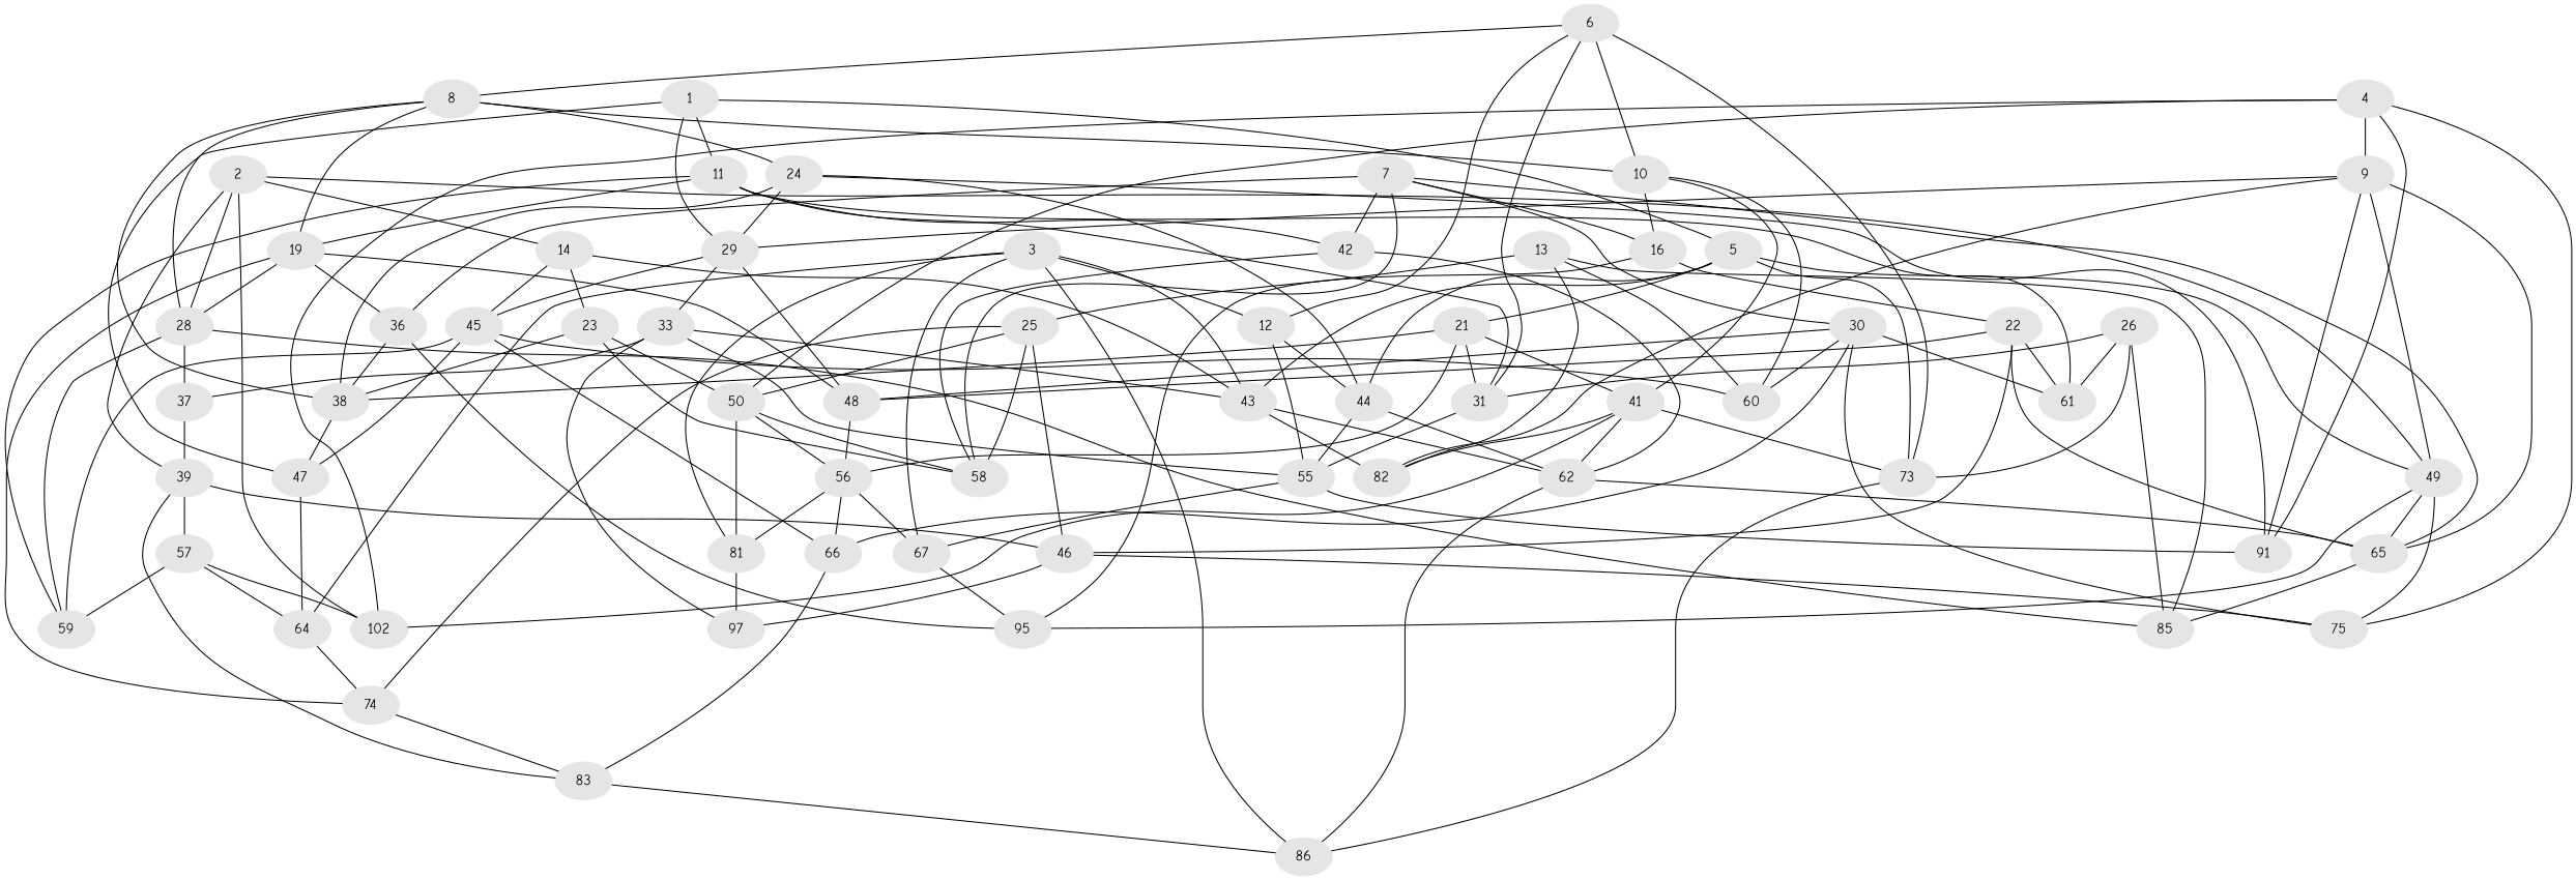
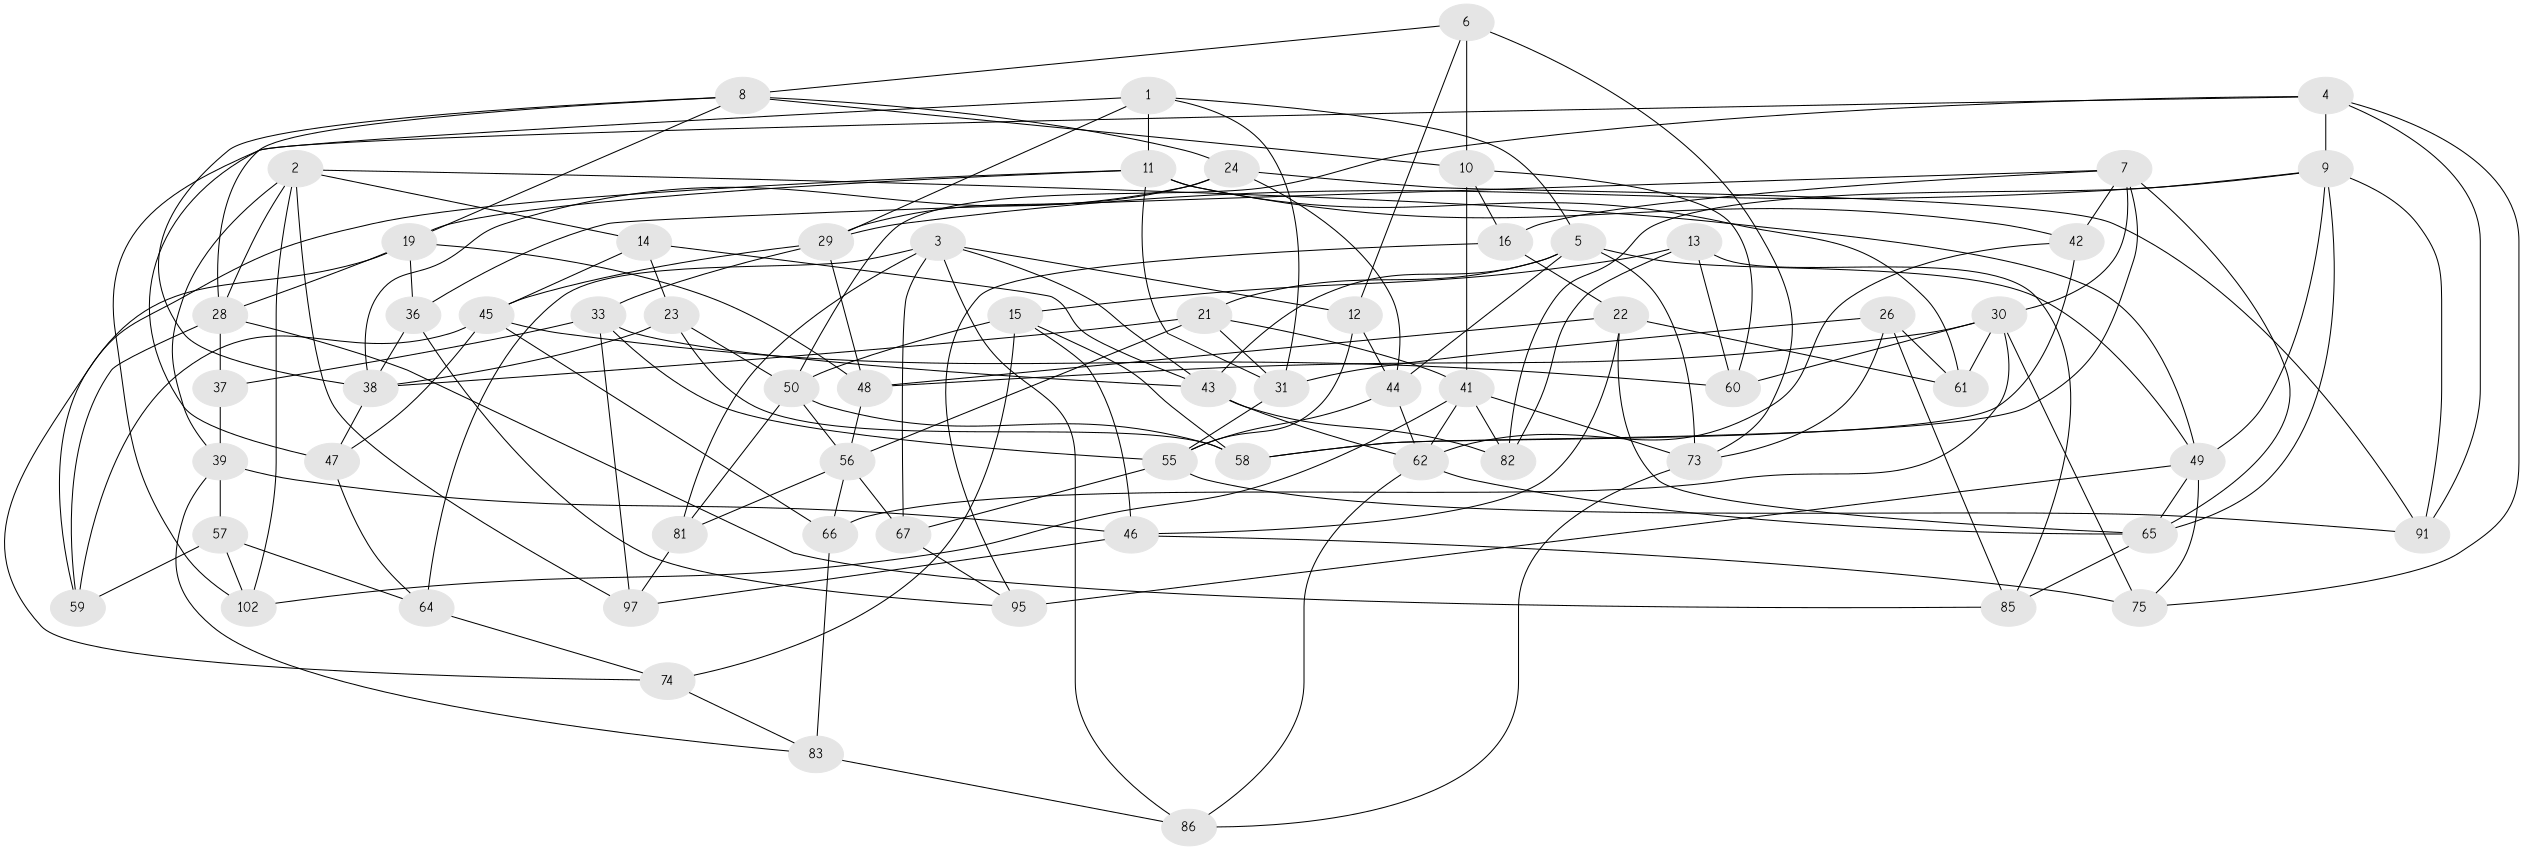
  graph {
    fontname="Comic Neue"
    node [color=gray90 fontname="Comic Neue" style=filled]
    edge [fontname="Comic Neue"]
    5 [super="+53"]
    49 [super="+72"]
    43 [super="+51"]
    73 [super="+84"]
    21 [super="+25"]
    44 [super="+54"]
    1
    11 [super="+20"]
    29 [super="+90"]
    47
    31 [super="+35"]
    42
    19 [super="+80"]
    59
    61
    45 [super="+101"]
    48 [super="+70"]
    33 [super="+69"]
    64
    2 [super="+17"]
    14
    28 [super="+40"]
    39 [super="+94"]
    97 [super="+98"]
    102
    23
    85
    37
    46 [super="+68"]
    57
    83
    75
    65 [super="+87"]
    95
    3 [super="+27"]
    12
    67
    81
    86
    55 [super="+76"]
    82
    62 [super="+77"]
    74
    4 [super="+96"]
    9 [super="+93"]
    50 [super="+89"]
    91
    58 [super="+100"]
    56 [super="+99"]
    38 [super="+79"]
    41 [super="+63"]
    6 [super="+34"]
    8 [super="+92"]
    10 [super="+18"]
    24 [super="+88"]
    16
    60
    7 [super="+32"]
    30 [super="+78"]
    36
    22 [super="+71"]
    66
-   15 [super="+52" label=25]
+   15 [super="+52"]
    13
    26
    5 -- 49
    5 -- 43
    5 -- 73
    5 -- 21
    5 -- 44
    49 -- 75
    49 -- 65
    49 -- 95
    43 -- 82
    43 -- 62
    73 -- 86
    21 -- 31 [weight=2]
    21 -- 56
    21 -- 38
    21 -- 41
    44 -- 55
    44 -- 62
    1 -- 5
    1 -- 11
    1 -- 29
    1 -- 47
    11 -- 31
    11 -- 42
    11 -- 19
    11 -- 59
    11 -- 61
    29 -- 45
    29 -- 48
    29 -- 33
    47 -- 64
    31 -- 55
    42 -- 62
    42 -- 58
    19 -- 48
    19 -- 28
    19 -- 74
    19 -- 36
    45 -- 47
    45 -- 59
    45 -- 60
    45 -- 66
    48 -- 56
    33 -- 43
    33 -- 97 [weight=2]
    33 -- 37
    33 -- 55
    64 -- 74
    2 -- 49
    2 -- 14
    2 -- 28
    2 -- 39
+   2 -- 97
    2 -- 102
    14 -- 43
    14 -- 45
    14 -- 23
    28 -- 59
    28 -- 85
    28 -- 37
    39 -- 46
    39 -- 57
    39 -- 83
    23 -- 50
    23 -- 58
    23 -- 38
    37 -- 39 [weight=2]
    46 -- 97 [weight=2]
    46 -- 75
    57 -- 59
    57 -- 64
    57 -- 102
    83 -- 86
    65 -- 85
    3 -- 43
    3 -- 64
    3 -- 12
    3 -- 67
    3 -- 81
    3 -- 86
    12 -- 44
    12 -- 55
    67 -- 95
    81 -- 97
    55 -- 67
    55 -- 91
    62 -- 65
    62 -- 86
    74 -- 83
    4 -- 102
    4 -- 75
    4 -- 9
    4 -- 50
    4 -- 91
    9 -- 49
    9 -- 29
    9 -- 65
    9 -- 82
    9 -- 91
    50 -- 81
    50 -- 58
    50 -- 56
    56 -- 67
    56 -- 81
    56 -- 66
    38 -- 47
    41 -- 73
    41 -- 102
    41 -- 82
    41 -- 62
    6 -- 73
-   6 -- 31
+   1 -- 31
    6 -- 12
    6 -- 8
    6 -- 10 [weight=2]
    8 -- 19
    8 -- 28
    8 -- 38
    8 -- 10
    8 -- 24
    10 -- 41
    10 -- 16
    10 -- 60
    24 -- 44 [weight=2]
    24 -- 29
    24 -- 91
    24 -- 38
    16 -- 95
    16 -- 22
    7 -- 42
    7 -- 65
    7 -- 58
    7 -- 16
    7 -- 30
    7 -- 36
    30 -- 61
    30 -- 48
    30 -- 75
    30 -- 60
    30 -- 66
    36 -- 95
    36 -- 38
    22 -- 61
    22 -- 48 [weight=2]
    22 -- 46
    22 -- 65
    66 -- 83
    15 -- 46
    15 -- 74
    15 -- 50
    15 -- 58 [weight=2]
    13 -- 85
    13 -- 82
    13 -- 60
    13 -- 15
    26 -- 73
    26 -- 31
    26 -- 61
    26 -- 85
  }
